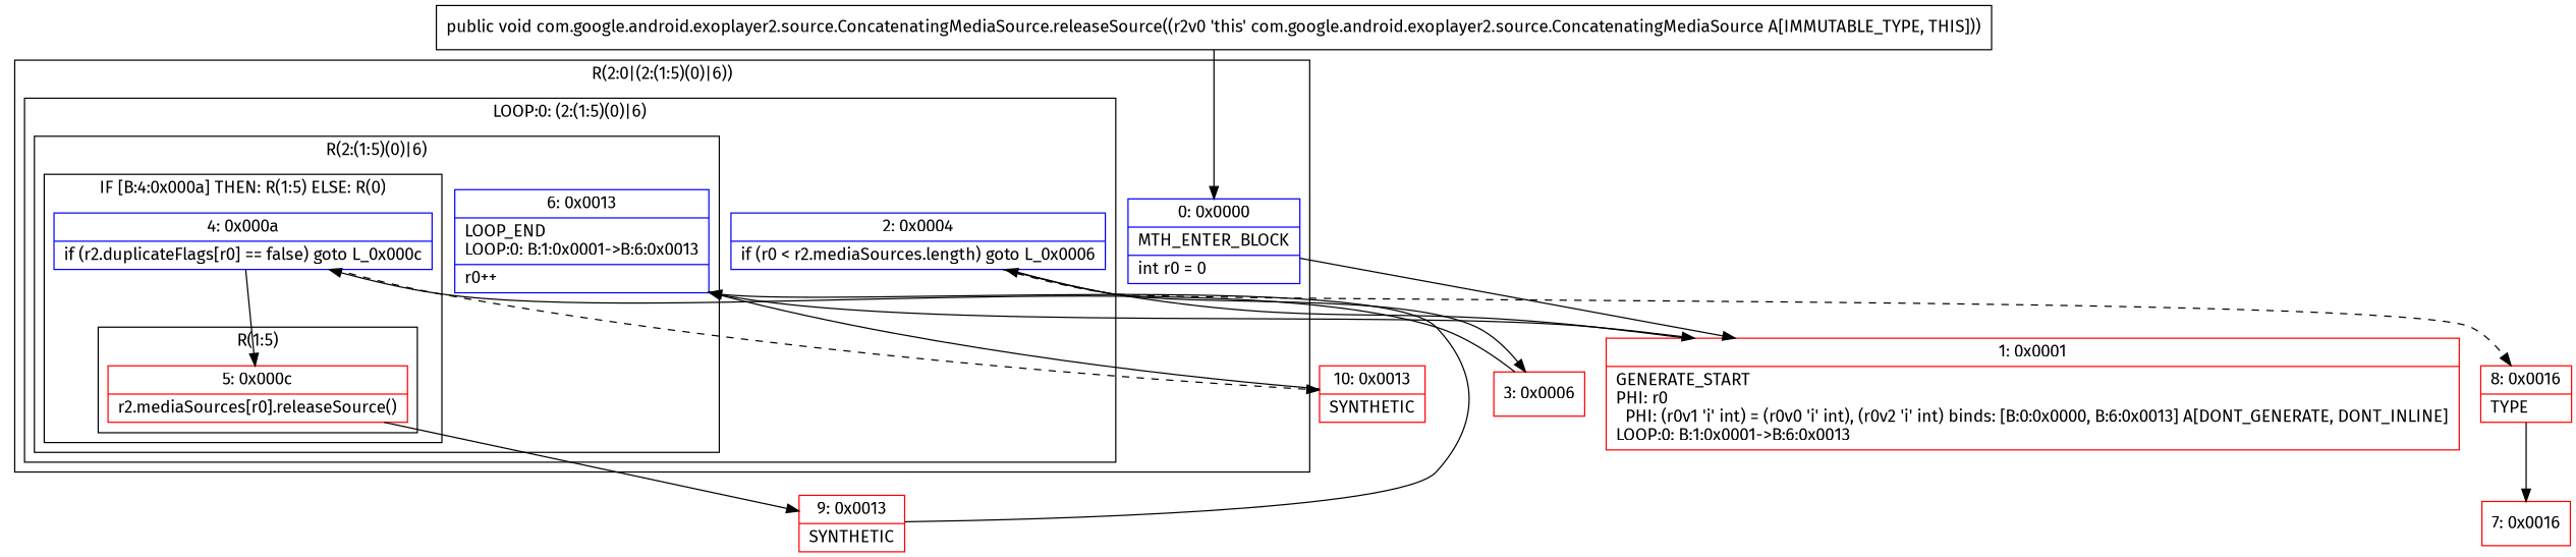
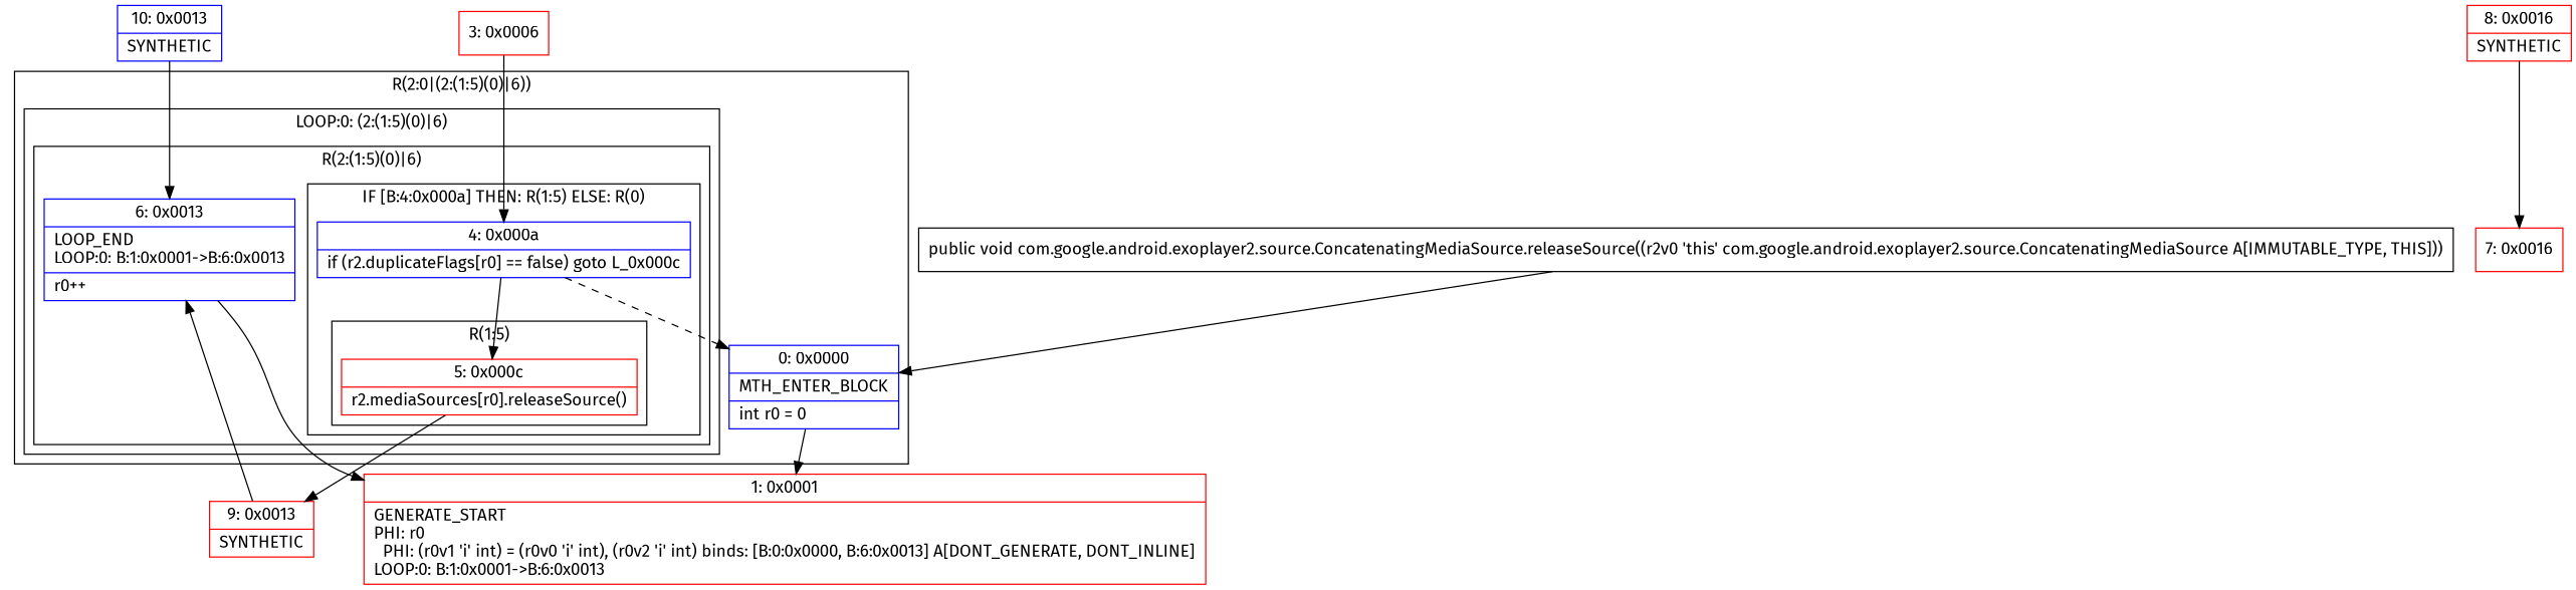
  digraph {
    fontname="Fira Sans"
    node [color=red fontname="Fira Sans" shape=record]
    edge [fontname="Fira Sans"]
    n1 [label="{5\:\ 0x000c|r2.mediaSources[r0].releaseSource()\l}"]
    n2 [color=blue label="{4\:\ 0x000a|if (r2.duplicateFlags[r0] == false) goto L_0x000c\l}"]
    n3 [color=blue label="{6\:\ 0x0013|LOOP_END\lLOOP:0: B:1:0x0001\-\>B:6:0x0013\l|r0++\l}"]
-   n4 [color=blue label="{2\:\ 0x0004|if (r0 \< r2.mediaSources.length) goto L_0x0006\l}"]
    n5 [color=blue label="{0\:\ 0x0000|MTH_ENTER_BLOCK\l|int r0 = 0\l}"]
    n6 [label="{9\:\ 0x0013|SYNTHETIC\l}"]
-   n7 [label="{10\:\ 0x0013|SYNTHETIC\l}"]
+   n7 [color=blue label="{10\:\ 0x0013|SYNTHETIC\l}"]
    n8 [label="{1\:\ 0x0001|GENERATE_START\lPHI: r0 \l  PHI: (r0v1 'i' int) = (r0v0 'i' int), (r0v2 'i' int) binds: [B:0:0x0000, B:6:0x0013] A[DONT_GENERATE, DONT_INLINE]\lLOOP:0: B:1:0x0001\-\>B:6:0x0013\l}"]
    n9 [label="{3\:\ 0x0006}"]
-   n10 [label="{8\:\ 0x0016|TYPE\l}"]
+   n10 [label="{8\:\ 0x0016|SYNTHETIC\l}"]
    n11 [label="{7\:\ 0x0016}"]
    n12 [label="{public void com.google.android.exoplayer2.source.ConcatenatingMediaSource.releaseSource((r2v0 'this' com.google.android.exoplayer2.source.ConcatenatingMediaSource A[IMMUTABLE_TYPE, THIS])) }" color=""]
    subgraph cluster_1 {
      label="R(2:0|(2:(1:5)(0)|6))"
      n5
      subgraph cluster_2 {
        label="LOOP:0: (2:(1:5)(0)|6)"
-       n4
        subgraph cluster_3 {
          label="R(2:(1:5)(0)|6)"
          n3
          subgraph cluster_4 {
            label="IF [B:4:0x000a] THEN: R(1:5) ELSE: R(0)"
            n2
            subgraph cluster_5 {
              label="R(1:5)"
              n1
            }
            subgraph cluster_6 {
              label="R(0)"
            }
          }
        }
      }
    }
    n1 -> n6
    n2 -> n1
-   n2 -> n7 [style=dashed]
+   n2 -> n5 [style=dashed]
    n3 -> n8
-   n4 -> n9
-   n4 -> n10 [style=dashed]
    n5 -> n8
    n6 -> n3
    n7 -> n3
-   n8 -> n4
    n9 -> n2
    n10 -> n11
    n12 -> n5
  }
